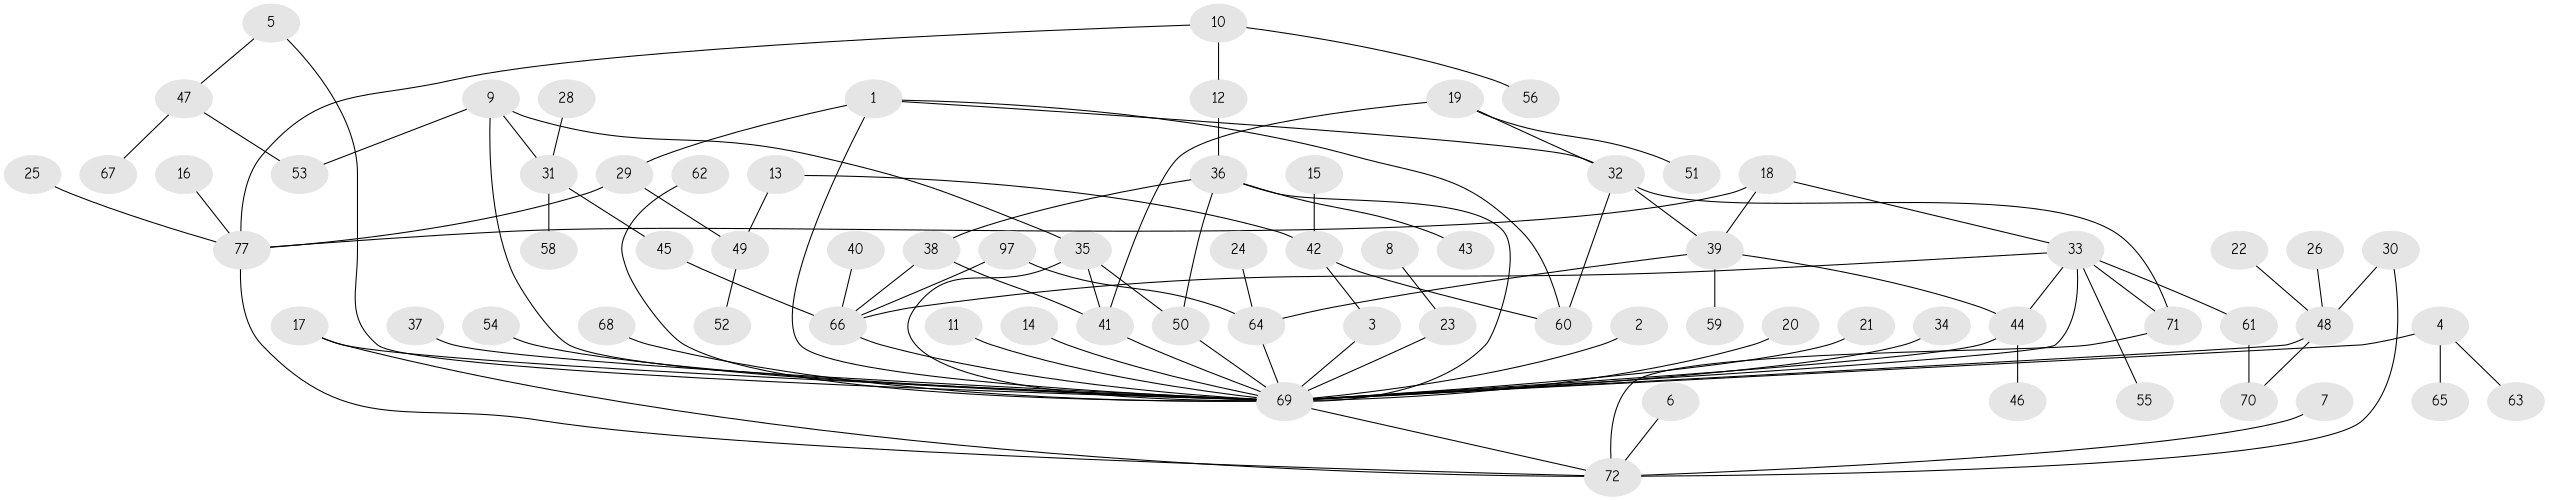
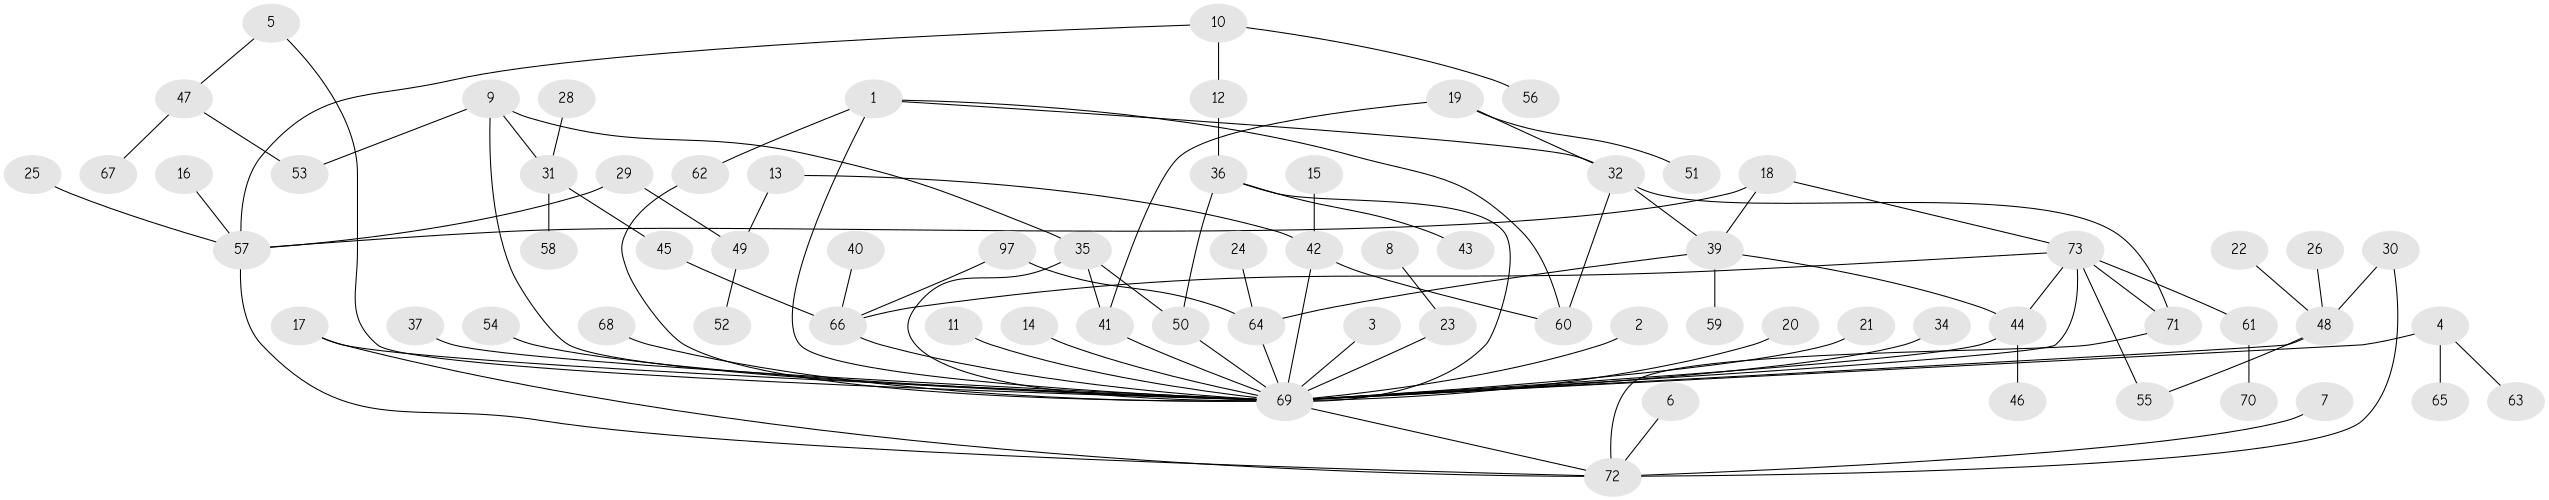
  graph {
    fontname="Comic Neue"
    node [color=gray90 fontname="Comic Neue" style=filled]
    edge [fontname="Comic Neue" weight=1.0]
    1
    29
    32
    60
    69
-   57 [label=77]
+   57
    49
    39
    71
    72
    2
    3
    4
    63
    65
    5
    47
    53
    67
    6
    7
    8
    23
    9
    31
    35
    45
    58
    41
    50
    10
    56
    12
    36
    11
-   38
    43
    13
    42
    52
    14
    15
    16
    17
    18
-   33
+   33 [label=73]
    66
    44
    55
    61
    64
    59
    19
    51
    20
    21
    22
    48
    24
    25
    26
    n62 [label=97]
    28
    30
    46
    70
    34
    37
    40
    54
    62
    68
-   1 -- 29
+   1 -- 62
    1 -- 32
    1 -- 60
    1 -- 69
    29 -- 57
    29 -- 49
    32 -- 60
    32 -- 39
    32 -- 71
    69 -- 72
    57 -- 72
    49 -- 52
    39 -- 44
    39 -- 64
    39 -- 59
    71 -- 72
    2 -- 69
    3 -- 69
    4 -- 69
    4 -- 63
    4 -- 65
    5 -- 69
    5 -- 47
    47 -- 53
    47 -- 67
    6 -- 72
    7 -- 72
    8 -- 23
    23 -- 69
    9 -- 69
    9 -- 53
    9 -- 31
    9 -- 35
    31 -- 45
    31 -- 58
    35 -- 69
    35 -- 41
    35 -- 50
    45 -- 66
    41 -- 69
    50 -- 69
    10 -- 57
    10 -- 56
    10 -- 12
    12 -- 36
    36 -- 69
    36 -- 50
-   36 -- 38
    36 -- 43
    11 -- 69
-   38 -- 41
-   38 -- 66
    13 -- 49
    13 -- 42
    42 -- 60
-   42 -- 3
+   42 -- 69
    14 -- 69
    15 -- 42
    16 -- 57
    17 -- 69
    17 -- 72
    18 -- 57
    18 -- 39
    18 -- 33
    33 -- 69
    33 -- 71
    33 -- 66
    33 -- 44
    33 -- 55
    33 -- 61
    66 -- 69
    44 -- 69
    44 -- 46
    61 -- 70
    64 -- 69
    19 -- 32
    19 -- 41
    19 -- 51
    20 -- 69
    21 -- 69
    22 -- 48
    48 -- 69 [weight=3.0]
-   48 -- 70
+   48 -- 55
    24 -- 64
    25 -- 57
    26 -- 48
    n62 -- 66
    n62 -- 64
    28 -- 31
    30 -- 72
    30 -- 48
    34 -- 69
    37 -- 69
    40 -- 66
    54 -- 69
    62 -- 69
    68 -- 69
  }
